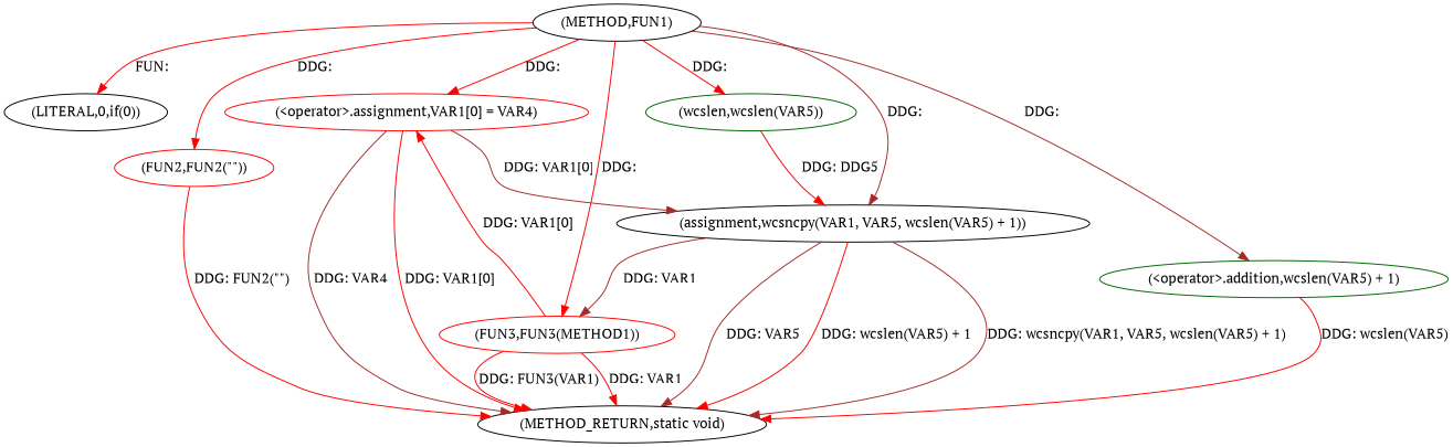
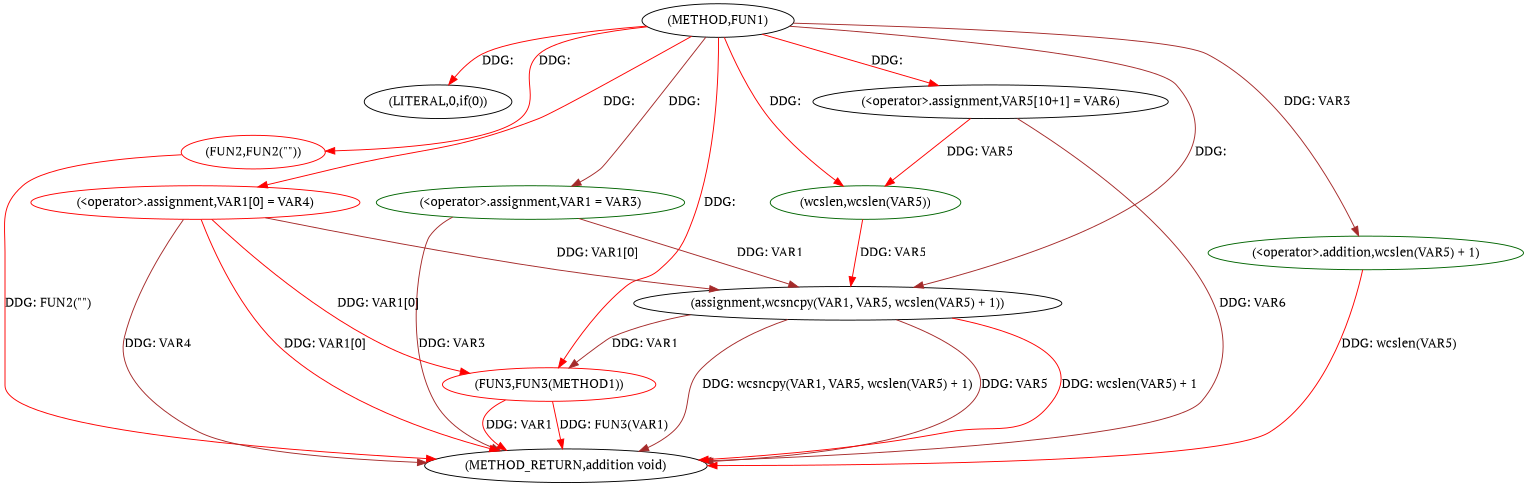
  digraph {
    fontname="PT Serif"
    node [color=black fontname="PT Serif"]
    edge [color=red fontname="PT Serif"]
    n1 [label="(METHOD,FUN1)"]
    n2 [label="(LITERAL,0,if(0))"]
    n3 [color=red label="(FUN2,FUN2(\"\"))"]
+   n4 [color=darkgreen label="(<operator>.assignment,VAR1 = VAR3)"]
    n5 [color=red label="(<operator>.assignment,VAR1[0] = VAR4)"]
+   n6 [label="(<operator>.assignment,VAR5[10+1] = VAR6)"]
    n7 [label="(assignment,wcsncpy(VAR1, VAR5, wcslen(VAR5) + 1))"]
    n8 [color=darkgreen label="(<operator>.addition,wcslen(VAR5) + 1)"]
    n9 [color=darkgreen label="(wcslen,wcslen(VAR5))"]
    n10 [color=red label="(FUN3,FUN3(METHOD1))"]
-   n11 [label="(METHOD_RETURN,static void)"]
-   n1 -> n2 [label="FUN: "]
+   n11 [label="(METHOD_RETURN,addition void)"]
+   n1 -> n2 [label="DDG: "]
    n1 -> n3 [label="DDG: "]
+   n1 -> n4 [color=brown label="DDG: "]
    n1 -> n5 [label="DDG: "]
+   n1 -> n6 [label="DDG: "]
    n1 -> n7 [color=brown label="DDG: "]
-   n1 -> n8 [color=brown label="DDG: "]
+   n1 -> n8 [color=brown label="DDG: VAR3"]
    n1 -> n9 [label="DDG: "]
    n1 -> n10 [label="DDG: "]
    n3 -> n11 [label="DDG: FUN2(\"\")"]
+   n4 -> n7 [color=brown label="DDG: VAR1"]
+   n4 -> n11 [color=brown label="DDG: VAR3"]
    n5 -> n7 [color=brown label="DDG: VAR1[0]"]
-   n10 -> n5 [label="DDG: VAR1[0]"]
+   n5 -> n10 [label="DDG: VAR1[0]"]
    n5 -> n11 [color=brown label="DDG: VAR4"]
    n5 -> n11 [label="DDG: VAR1[0]"]
+   n6 -> n9 [label="DDG: VAR5"]
+   n6 -> n11 [color=brown label="DDG: VAR6"]
    n7 -> n10 [color=brown label="DDG: VAR1"]
    n7 -> n11 [color=brown label="DDG: wcsncpy(VAR1, VAR5, wcslen(VAR5) + 1)"]
    n7 -> n11 [color=brown label="DDG: VAR5"]
    n7 -> n11 [label="DDG: wcslen(VAR5) + 1"]
    n8 -> n11 [label="DDG: wcslen(VAR5)"]
-   n9 -> n7 [label="DDG: DDG5"]
+   n9 -> n7 [label="DDG: VAR5"]
    n10 -> n11 [label="DDG: FUN3(VAR1)"]
    n10 -> n11 [label="DDG: VAR1"]
  }
